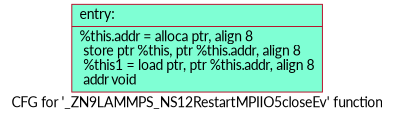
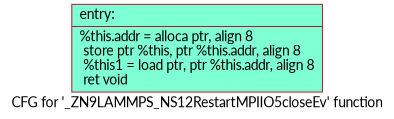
  digraph {
    label="CFG for '_ZN9LAMMPS_NS12RestartMPIIO5closeEv' function"
    fontname=Lato
-   n1 [color="#b70d28ff" fillcolor=aquamarine fontname=Lato label="{entry:\l|  %this.addr = alloca ptr, align 8\l  store ptr %this, ptr %this.addr, align 8\l  %this1 = load ptr, ptr %this.addr, align 8\l  addr void\l}" shape=record style=filled]
+   n1 [color="#b70d28ff" fillcolor=aquamarine fontname=Lato label="{entry:\l|  %this.addr = alloca ptr, align 8\l  store ptr %this, ptr %this.addr, align 8\l  %this1 = load ptr, ptr %this.addr, align 8\l  ret void\l}" shape=record style=filled]
  }
